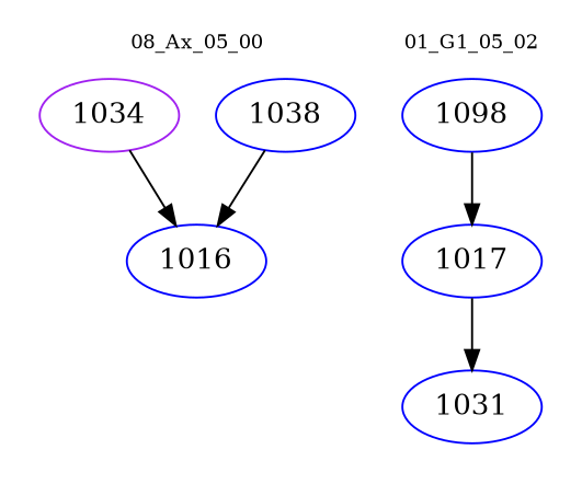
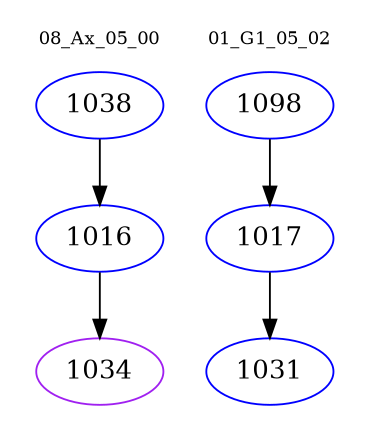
  digraph {
    node [color=blue]
    edge [color=black]
    n1 [label=1038]
    n2 [label=1016]
    n3 [color=purple label=1034]
    n4 [label=1098]
    n5 [label=1017]
    n6 [label=1031]
    subgraph cluster_1 {
      color=white
      fontsize=10
      label="08_Ax_05_00"
      n1
      n2
      n3
    }
    subgraph cluster_2 {
      color=white
      fontsize=10
      label="01_G1_05_02"
      n4
      n5
      n6
    }
    n1 -> n2
-   n3 -> n2
+   n2 -> n3
    n4 -> n5
    n5 -> n6
  }
